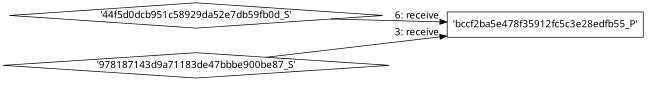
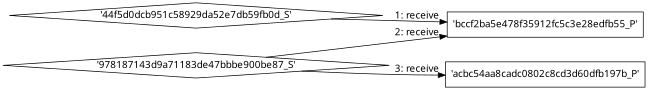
  digraph {
    engine=neato
    fixedsize=false
    fontname="Noto Sans"
    fontsize=10
    nodesep=0.3
    rankdir=LR
    ranksep=0
    splines=true
    node [fontname="Noto Sans" node_type=Process shape=box]
    edge [fontname="Noto Sans"]
    n1 [label="'bccf2ba5e478f35912fc5c3e28edfb55_P'"]
    "'44f5d0dcb951c58929da52e7db59fb0d_S'" [node_type=Socket shape=diamond]
    "'978187143d9a71183de47bbbe900be87_S'" [node_type=Socket shape=diamond]
-   "'44f5d0dcb951c58929da52e7db59fb0d_S'" -> n1 [label="6: receive"]
-   "'978187143d9a71183de47bbbe900be87_S'" -> n1 [label="3: receive"]
+   "'acbc54aa8cadc0802c8cd3d60dfb197b_P'"
+   "'44f5d0dcb951c58929da52e7db59fb0d_S'" -> n1 [label="1: receive"]
+   "'978187143d9a71183de47bbbe900be87_S'" -> n1 [label="2: receive"]
+   "'978187143d9a71183de47bbbe900be87_S'" -> "'acbc54aa8cadc0802c8cd3d60dfb197b_P'" [label="3: receive"]
  }
